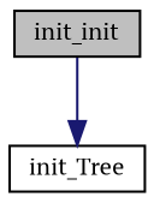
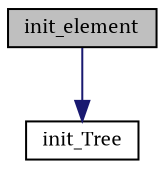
  digraph {
    rankdir=TB
    fontname="PT Serif"
    node [color=black fontname="PT Serif" fontsize=10 shape=record style=filled]
-   n1 [fillcolor=grey75 fontcolor=black height=0.2 label=init_init width=0.4]
+   n1 [fillcolor=grey75 fontcolor=black height=0.2 label=init_element width=0.4]
    n2 [fillcolor=white height=0.2 label=init_Tree width=0.4]
    n1 -> n2 [color=midnightblue fontname="PT Serif" fontsize=10 labelfontname=Helvetica labelfontsize=10 style=solid]
  }
